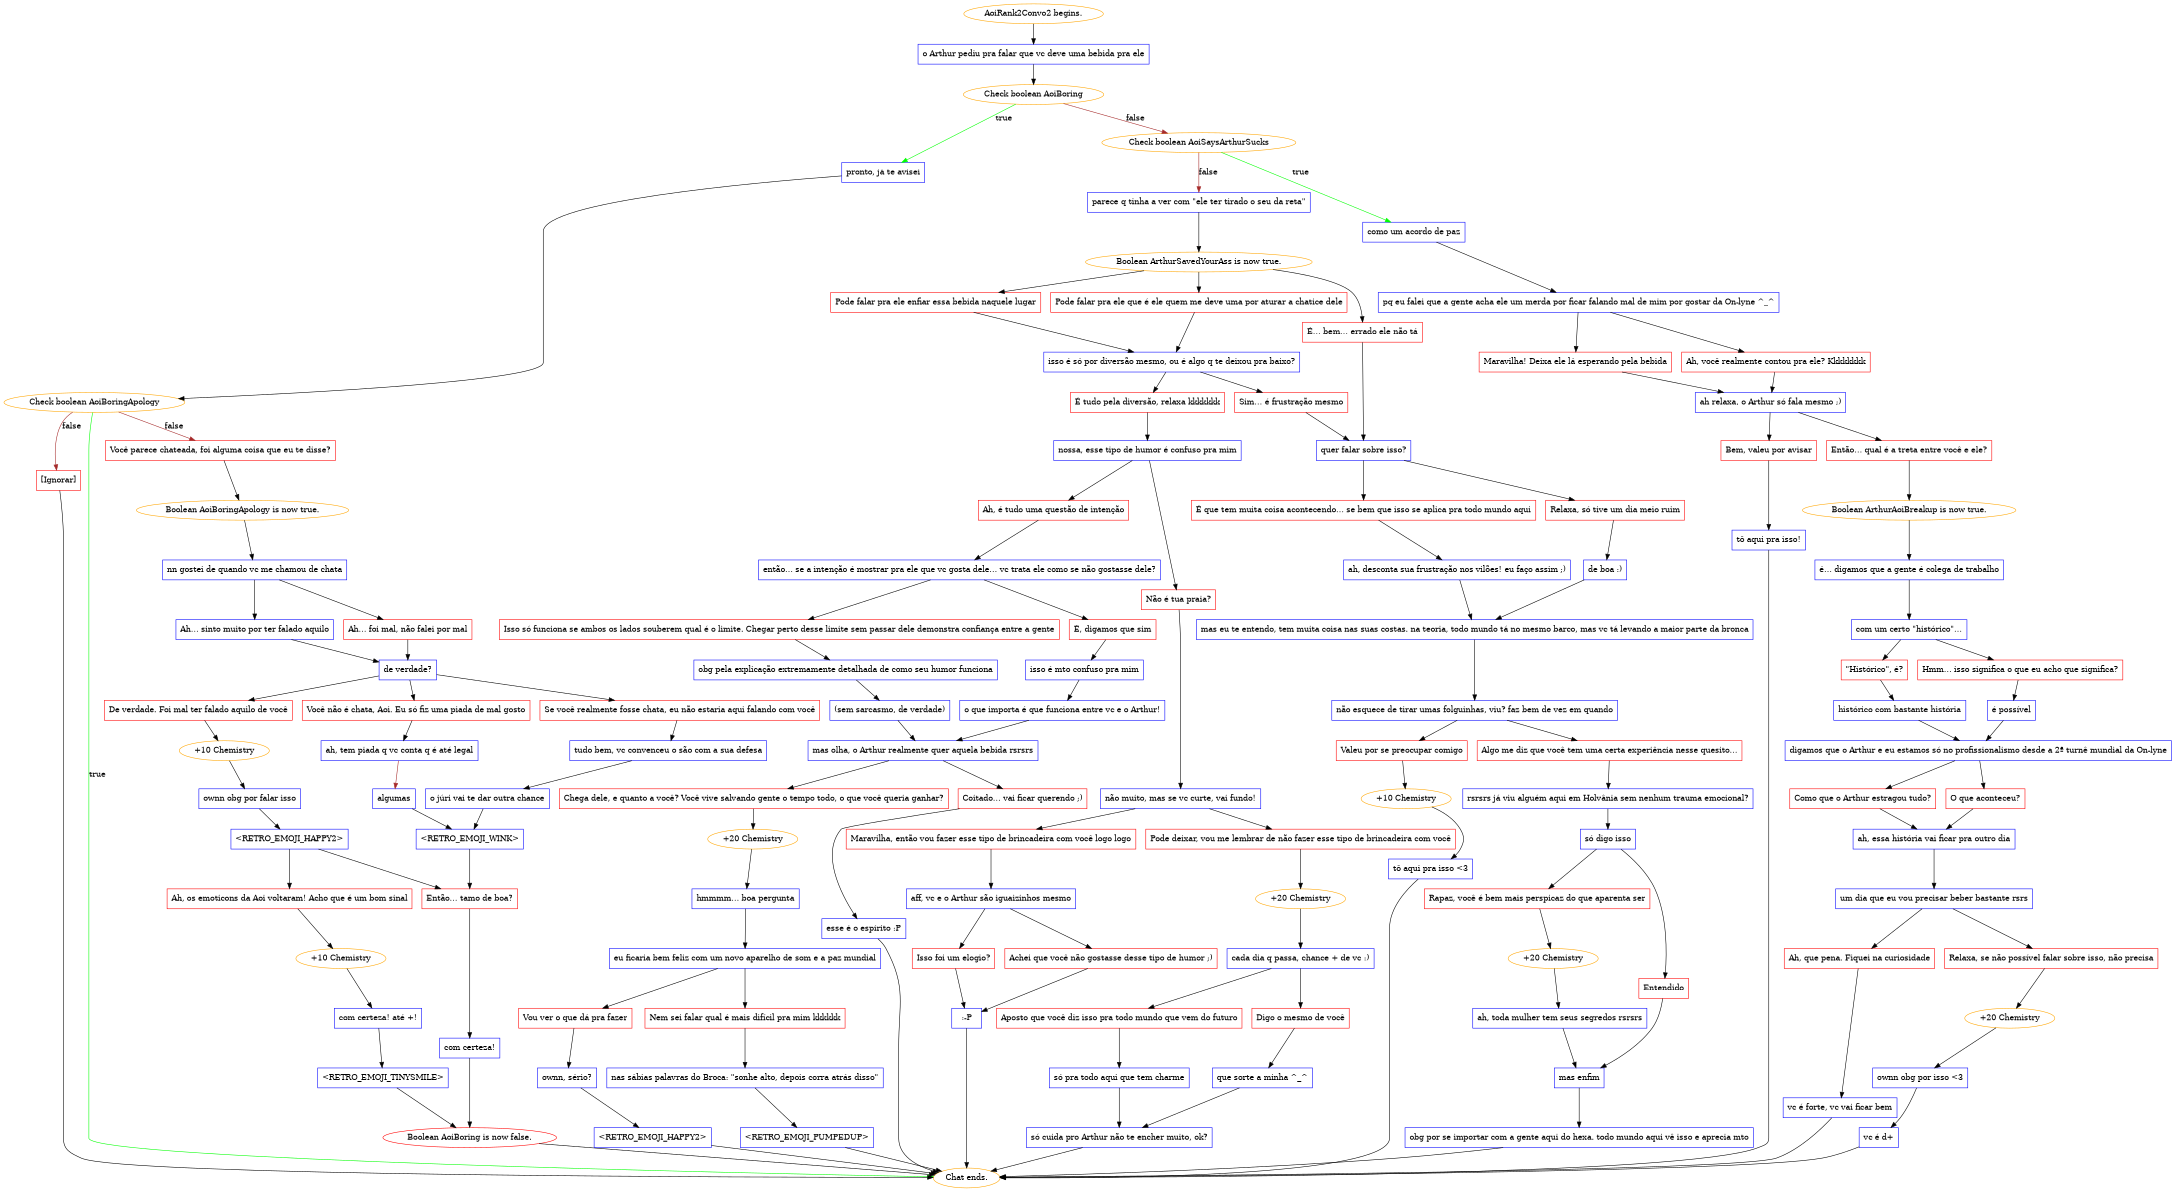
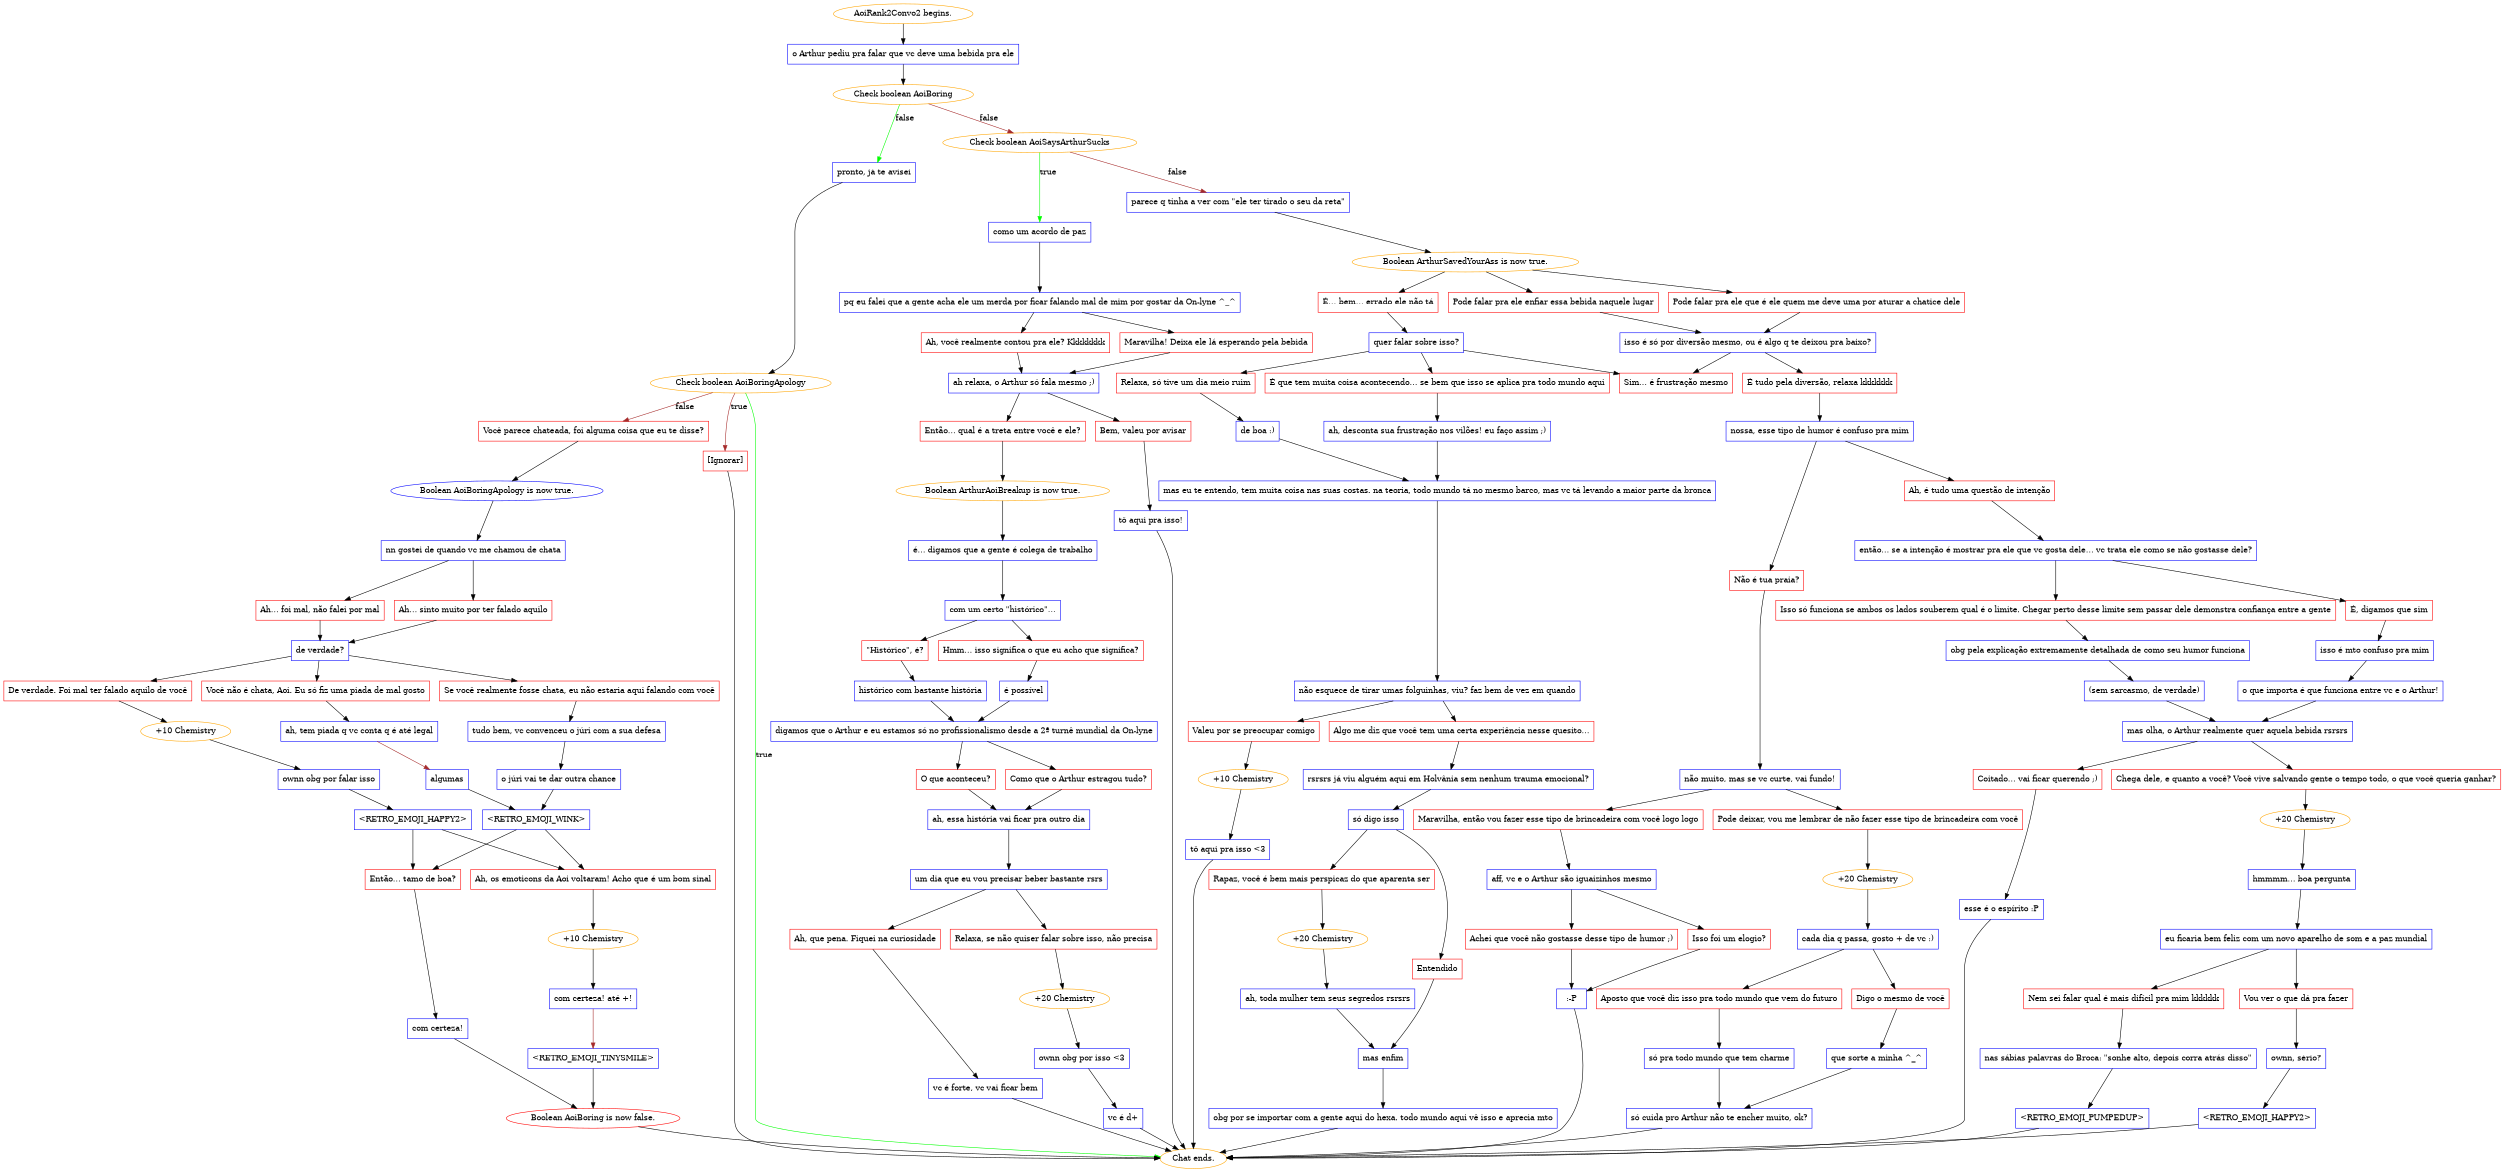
  digraph {
    node [color=blue shape=box]
    "AoiRank2Convo2 begins." [color=orange shape=""]
    n2 [label="o Arthur pediu pra falar que vc deve uma bebida pra ele"]
    n3 [color=orange label="Check boolean AoiBoring" shape=""]
    n4 [label="pronto, já te avisei"]
    n5 [color=orange label="Check boolean AoiSaysArthurSucks" shape=""]
    n6 [color=orange label="Check boolean AoiBoringApology" shape=""]
    n7 [label="como um acordo de paz"]
    n8 [label="parece q tinha a ver com \"ele ter tirado o seu da reta\""]
    "Chat ends." [color=orange shape=""]
    n10 [color=red label="Você parece chateada, foi alguma coisa que eu te disse?"]
    n11 [color=red label="[Ignorar]"]
    n12 [label="pq eu falei que a gente acha ele um merda por ficar falando mal de mim por gostar da On-lyne ^_^"]
    n13 [color=orange label="Boolean ArthurSavedYourAss is now true." shape=""]
-   n14 [color=orange label="Boolean AoiBoringApology is now true." shape=""]
+   n14 [label="Boolean AoiBoringApology is now true." shape=""]
    n15 [color=red label="Maravilha! Deixa ele lá esperando pela bebida"]
    n16 [color=red label="Ah, você realmente contou pra ele? Kkkkkkkk"]
    n17 [color=red label="É… bem… errado ele não tá"]
    n18 [color=red label="Pode falar pra ele enfiar essa bebida naquele lugar"]
    n19 [color=red label="Pode falar pra ele que é ele quem me deve uma por aturar a chatice dele"]
    n20 [label="nn gostei de quando vc me chamou de chata"]
    n21 [label="ah relaxa, o Arthur só fala mesmo ;)"]
    n22 [label="quer falar sobre isso?"]
    n23 [label="isso é só por diversão mesmo, ou é algo q te deixou pra baixo?"]
    n24 [color=red label="Ah… foi mal, não falei por mal"]
-   n25 [label="Ah… sinto muito por ter falado aquilo"]
+   n25 [color=red label="Ah… sinto muito por ter falado aquilo"]
    n26 [color=red label="Bem, valeu por avisar"]
    n27 [color=red label="Então… qual é a treta entre você e ele?"]
    n28 [color=red label="Relaxa, só tive um dia meio ruim"]
    n29 [color=red label="É que tem muita coisa acontecendo… se bem que isso se aplica pra todo mundo aqui"]
    n30 [color=red label="Sim… é frustração mesmo"]
    n31 [color=red label="É tudo pela diversão, relaxa kkkkkkk"]
    n32 [label="de verdade?"]
    n33 [label="tô aqui pra isso!"]
    n34 [color=orange label="Boolean ArthurAoiBreakup is now true." shape=""]
    n35 [label="de boa :)"]
    n36 [label="ah, desconta sua frustração nos vilões! eu faço assim ;)"]
    n37 [label="nossa, esse tipo de humor é confuso pra mim"]
    n38 [color=red label="De verdade. Foi mal ter falado aquilo de você"]
    n39 [color=red label="Você não é chata, Aoi. Eu só fiz uma piada de mal gosto"]
    n40 [color=red label="Se você realmente fosse chata, eu não estaria aqui falando com você"]
    n41 [label="é… digamos que a gente é colega de trabalho"]
    n42 [label="mas eu te entendo, tem muita coisa nas suas costas. na teoria, todo mundo tá no mesmo barco, mas vc tá levando a maior parte da bronca"]
    n43 [color=red label="Não é tua praia?"]
    n44 [color=red label="Ah, é tudo uma questão de intenção"]
    n45 [color=orange label="+10 Chemistry" shape=""]
    n46 [label="ah, tem piada q vc conta q é até legal"]
-   n47 [label="tudo bem, vc convenceu o são com a sua defesa"]
+   n47 [label="tudo bem, vc convenceu o júri com a sua defesa"]
    n48 [label="com um certo \"histórico\"…"]
    n49 [label="não esquece de tirar umas folguinhas, viu? faz bem de vez em quando"]
    n50 [label="não muito, mas se vc curte, vai fundo!"]
    n51 [label="então… se a intenção é mostrar pra ele que vc gosta dele… vc trata ele como se não gostasse dele?"]
    n52 [label="ownn obg por falar isso"]
    n53 [label=algumas]
    n54 [label="o júri vai te dar outra chance"]
    n55 [color=red label="Hmm… isso significa o que eu acho que significa?"]
    n56 [color=red label="\"Histórico\", é?"]
    n57 [color=red label="Valeu por se preocupar comigo"]
    n58 [color=red label="Algo me diz que você tem uma certa experiência nesse quesito…"]
    n59 [color=red label="Pode deixar, vou me lembrar de não fazer esse tipo de brincadeira com você"]
    n60 [color=red label="Maravilha, então vou fazer esse tipo de brincadeira com você logo logo"]
    n61 [color=red label="Isso só funciona se ambos os lados souberem qual é o limite. Chegar perto desse limite sem passar dele demonstra confiança entre a gente"]
    n62 [color=red label="É, digamos que sim"]
    n63 [label="<RETRO_EMOJI_HAPPY2>"]
    n64 [label="<RETRO_EMOJI_WINK>"]
    n65 [label="é possível"]
    n66 [label="histórico com bastante história"]
    n67 [color=orange label="+10 Chemistry" shape=""]
    n68 [label="rsrsrs já viu alguém aqui em Holvânia sem nenhum trauma emocional?"]
    n69 [color=orange label="+20 Chemistry" shape=""]
    n70 [label="aff, vc e o Arthur são iguaizinhos mesmo"]
    n71 [label="obg pela explicação extremamente detalhada de como seu humor funciona"]
    n72 [label="isso é mto confuso pra mim"]
    n73 [color=red label="Então… tamo de boa?"]
    n74 [color=red label="Ah, os emoticons da Aoi voltaram! Acho que é um bom sinal"]
    n75 [label="digamos que o Arthur e eu estamos só no profissionalismo desde a 2ª turnê mundial da On-lyne"]
    n76 [label="tô aqui pra isso <3"]
    n77 [label="só digo isso"]
-   n78 [label="cada dia q passa, chance + de vc :)"]
+   n78 [label="cada dia q passa, gosto + de vc :)"]
    n79 [color=red label="Isso foi um elogio?"]
    n80 [color=red label="Achei que você não gostasse desse tipo de humor ;)"]
    n81 [label="(sem sarcasmo, de verdade)"]
    n82 [label="o que importa é que funciona entre vc e o Arthur!"]
    n83 [label="com certeza!"]
    n84 [color=orange label="+10 Chemistry" shape=""]
    n85 [color=red label="O que aconteceu?"]
    n86 [color=red label="Como que o Arthur estragou tudo?"]
    n87 [color=red label="Rapaz, você é bem mais perspicaz do que aparenta ser"]
    n88 [color=red label=Entendido]
    n89 [color=red label="Digo o mesmo de você"]
    n90 [color=red label="Aposto que você diz isso pra todo mundo que vem do futuro"]
    n91 [label=":-P"]
    n92 [label="mas olha, o Arthur realmente quer aquela bebida rsrsrs"]
    n93 [color=red label="Boolean AoiBoring is now false." shape=""]
    n94 [label="com certeza! até +!"]
    n95 [label="ah, essa história vai ficar pra outro dia"]
    n96 [color=orange label="+20 Chemistry" shape=""]
    n97 [label="mas enfim"]
    n98 [label="que sorte a minha ^_^"]
-   n99 [label="só pra todo aqui que tem charme"]
+   n99 [label="só pra todo mundo que tem charme"]
    n100 [color=red label="Coitado… vai ficar querendo ;)"]
    n101 [color=red label="Chega dele, e quanto a você? Você vive salvando gente o tempo todo, o que você queria ganhar?"]
    n102 [label="<RETRO_EMOJI_TINYSMILE>"]
    n103 [label="um dia que eu vou precisar beber bastante rsrs"]
    n104 [label="ah, toda mulher tem seus segredos rsrsrs"]
    n105 [label="obg por se importar com a gente aqui do hexa. todo mundo aqui vê isso e aprecia mto"]
    n106 [label="só cuida pro Arthur não te encher muito, ok?"]
    n107 [label="esse é o espírito :P"]
    n108 [color=orange label="+20 Chemistry" shape=""]
-   n109 [color=red label="Relaxa, se não possível falar sobre isso, não precisa"]
+   n109 [color=red label="Relaxa, se não quiser falar sobre isso, não precisa"]
    n110 [color=red label="Ah, que pena. Fiquei na curiosidade"]
    n111 [label="hmmmm… boa pergunta"]
    n112 [color=orange label="+20 Chemistry" shape=""]
    n113 [label="vc é forte, vc vai ficar bem"]
    n114 [label="eu ficaria bem feliz com um novo aparelho de som e a paz mundial"]
    n115 [label="ownn obg por isso <3"]
    n116 [color=red label="Vou ver o que dá pra fazer"]
    n117 [color=red label="Nem sei falar qual é mais difícil pra mim kkkkkk"]
    n118 [label="vc é d+"]
    n119 [label="ownn, sério?"]
    n120 [label="nas sábias palavras do Broca: \"sonhe alto, depois corra atrás disso\""]
    n121 [label="<RETRO_EMOJI_HAPPY2>"]
    n122 [label="<RETRO_EMOJI_PUMPEDUP>"]
    "AoiRank2Convo2 begins." -> n2
    n2 -> n3
-   n3 -> n4 [color=green label=true]
+   n3 -> n4 [color=green label=false]
    n3 -> n5 [color=brown label=false]
    n4 -> n6
    n5 -> n7 [color=green label=true]
    n5 -> n8 [color=brown label=false]
    n6 -> "Chat ends." [color=green label=true]
    n6 -> n10 [color=brown label=false]
-   n6 -> n11 [color=brown label=false]
+   n6 -> n11 [color=brown label=true]
    n7 -> n12
    n8 -> n13
    n10 -> n14
    n11 -> "Chat ends."
    n12 -> n15
    n12 -> n16
    n13 -> n17
    n13 -> n18
    n13 -> n19
    n14 -> n20
    n15 -> n21
    n16 -> n21
    n17 -> n22
    n18 -> n23
    n19 -> n23
    n20 -> n24
    n20 -> n25
    n21 -> n26
    n21 -> n27
    n22 -> n28
    n22 -> n29
    n23 -> n30
    n23 -> n31
    n24 -> n32
    n25 -> n32
    n26 -> n33
    n27 -> n34
    n28 -> n35
    n29 -> n36
-   n30 -> n22
+   n22 -> n30
    n31 -> n37
    n32 -> n38
    n32 -> n39
    n32 -> n40
    n33 -> "Chat ends."
    n34 -> n41
    n35 -> n42
    n36 -> n42
    n37 -> n43
    n37 -> n44
    n38 -> n45
    n39 -> n46
    n40 -> n47
    n41 -> n48
    n42 -> n49
    n43 -> n50
    n44 -> n51
    n45 -> n52
    n46 -> n53 [color=brown]
    n47 -> n54
    n48 -> n55
    n48 -> n56
    n49 -> n57
    n49 -> n58
    n50 -> n59
    n50 -> n60
    n51 -> n61
    n51 -> n62
    n52 -> n63
    n53 -> n64
    n54 -> n64
    n55 -> n65
    n56 -> n66
    n57 -> n67
    n58 -> n68
    n59 -> n69
    n60 -> n70
    n61 -> n71
    n62 -> n72
    n63 -> n73
    n63 -> n74
    n64 -> n73
+   n64 -> n74
    n65 -> n75
    n66 -> n75
    n67 -> n76
    n68 -> n77
    n69 -> n78
    n70 -> n79
    n70 -> n80
    n71 -> n81
    n72 -> n82
    n73 -> n83
    n74 -> n84
    n75 -> n85
    n75 -> n86
    n76 -> "Chat ends."
    n77 -> n87
    n77 -> n88
    n78 -> n89
    n78 -> n90
    n79 -> n91
    n80 -> n91
    n81 -> n92
    n82 -> n92
    n83 -> n93
    n84 -> n94
    n85 -> n95
    n86 -> n95
    n87 -> n96
    n88 -> n97
    n89 -> n98
    n90 -> n99
    n91 -> "Chat ends."
    n92 -> n100
    n92 -> n101
    n93 -> "Chat ends."
-   n94 -> n102
+   n94 -> n102 [color=brown]
    n95 -> n103
    n96 -> n104
    n97 -> n105
    n98 -> n106
    n99 -> n106
    n100 -> n107
    n101 -> n108
    n102 -> n93
    n103 -> n109
    n103 -> n110
    n104 -> n97
    n105 -> "Chat ends."
    n106 -> "Chat ends."
    n107 -> "Chat ends."
    n108 -> n111
    n109 -> n112
    n110 -> n113
    n111 -> n114
    n112 -> n115
    n113 -> "Chat ends."
    n114 -> n116
    n114 -> n117
    n115 -> n118
    n116 -> n119
    n117 -> n120
    n118 -> "Chat ends."
    n119 -> n121
    n120 -> n122
    n121 -> "Chat ends."
    n122 -> "Chat ends."
  }
